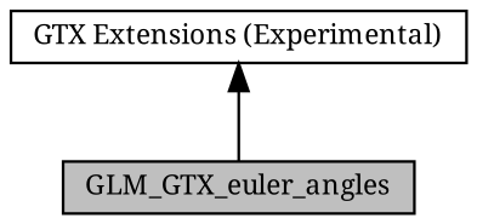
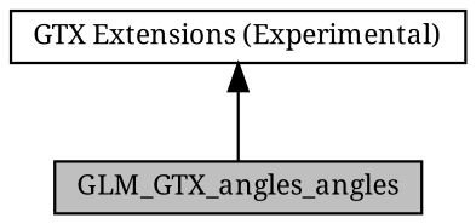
  digraph {
    rankdir=TB
    fontname="Noto Serif"
    node [color=black fontname="Noto Serif" fontsize=10 shape=box style=filled]
    n1 [fillcolor=white height=0.2 label="GTX Extensions (Experimental)" width=0.4]
-   n2 [fillcolor=grey75 fontcolor=black height=0.2 label=GLM_GTX_euler_angles width=0.4]
+   n2 [fillcolor=grey75 fontcolor=black height=0.2 label=GLM_GTX_angles_angles width=0.4]
    n1 -> n2 [dir=back fontname="Noto Serif" fontsize=10 labelfontname=Helvetica labelfontsize=10 shape=plaintext style=solid]
  }
